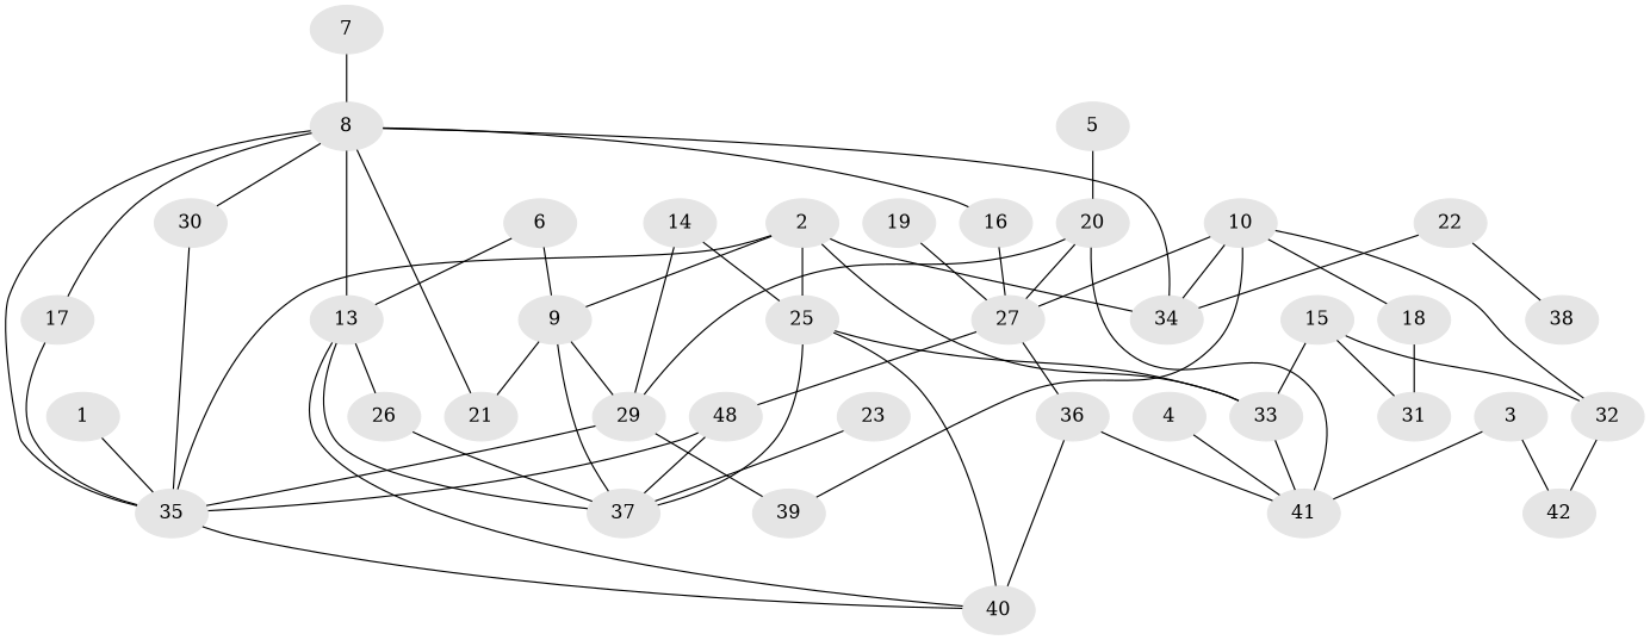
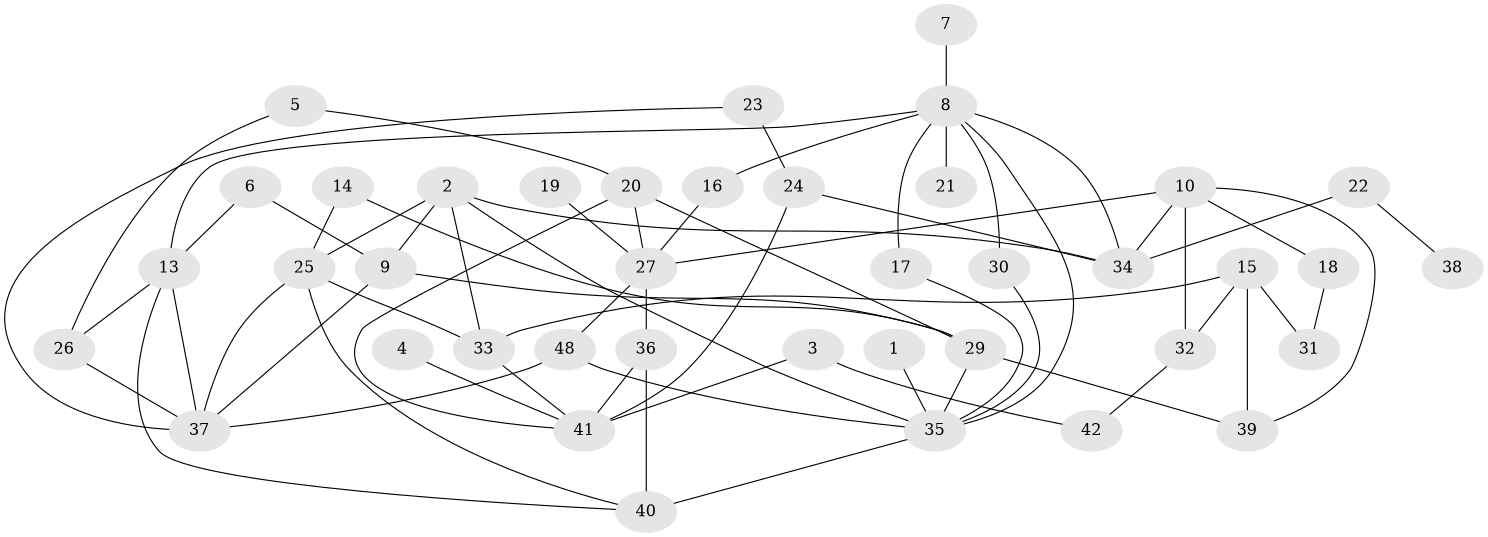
  graph {
    node [color=gray90 style=filled]
    edge [weight=1.0]
    1
    35
    40
    2
    9
    25
    33
    34
    21
    29
    37
    41
    3
    42
    4
    5
    20
    26
    27
    6
    13
    7
    8
    16
    17
    30
    39
    10
    18
    32
    31
+   24
    n33 [label=48]
    36
    14
    15
    19
    22
    38
    23
    1 -- 35
    35 -- 40
    2 -- 35
    2 -- 9
    2 -- 25
    2 -- 33 [weight=2.0]
    2 -- 34
-   9 -- 21
    9 -- 29
    9 -- 37
    25 -- 40
    25 -- 33
    25 -- 37
    33 -- 41
    29 -- 35
    29 -- 39
    3 -- 41 [weight=2.0]
    3 -- 42
    4 -- 41
    5 -- 20
+   5 -- 26
    20 -- 29
    20 -- 41
    20 -- 27
    26 -- 37
    27 -- n33
    27 -- 36
    6 -- 9
    6 -- 13
    13 -- 40
    13 -- 37
    13 -- 26
    7 -- 8
    8 -- 35
    8 -- 34
    8 -- 21
    8 -- 13
    8 -- 16
    8 -- 17
    8 -- 30
    16 -- 27
    17 -- 35
    30 -- 35
    10 -- 34
    10 -- 27
    10 -- 39
    10 -- 18
    10 -- 32
    18 -- 31
    32 -- 42
+   24 -- 34
+   24 -- 41
    n33 -- 35
    n33 -- 37
    36 -- 40 [weight=2.0]
    36 -- 41
    14 -- 25
    14 -- 29
    15 -- 33
+   15 -- 39
    15 -- 32
    15 -- 31 [weight=2.0]
    19 -- 27
    22 -- 34
    22 -- 38
    23 -- 37
+   23 -- 24
  }
